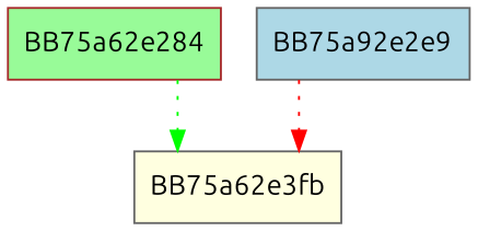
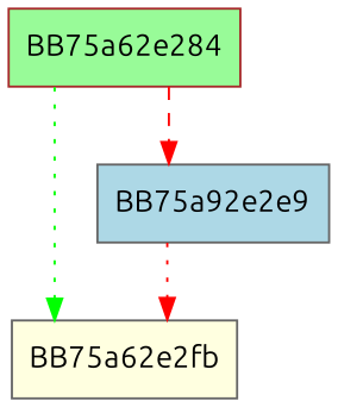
  digraph {
    fontname=Ubuntu
    splines=ortho
    node [color=gray40 fontname=Ubuntu shape=box style=filled]
    edge [color=red fontname=Ubuntu style=dotted]
    BB75a62e284 [color=brown fillcolor=palegreen]
-   BB75a62e2fb [fillcolor=lightyellow label=BB75a62e3fb]
+   BB75a62e2fb [fillcolor=lightyellow]
    n3 [fillcolor=lightblue label=BB75a92e2e9]
    BB75a62e284 -> BB75a62e2fb [color=green]
+   BB75a62e284 -> n3 [style=dashed]
    n3 -> BB75a62e2fb
  }
